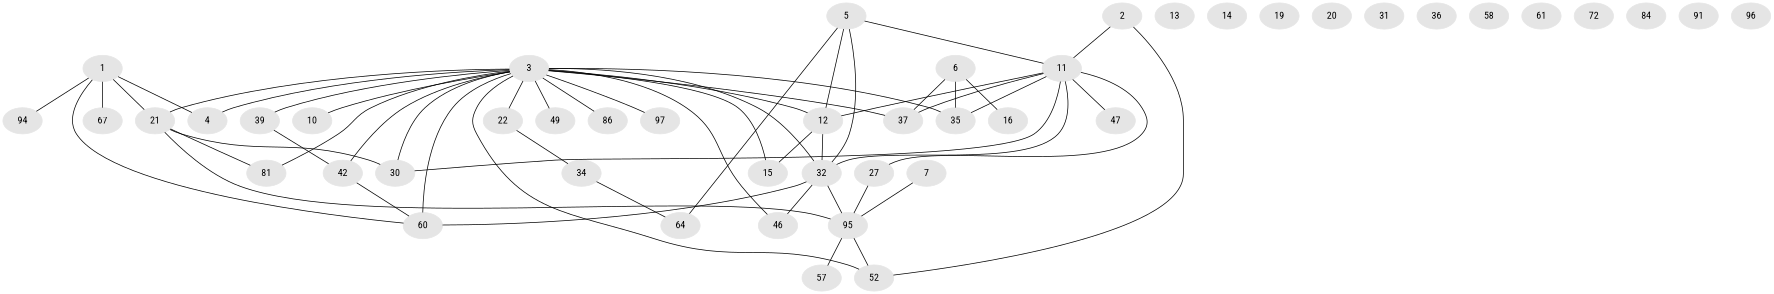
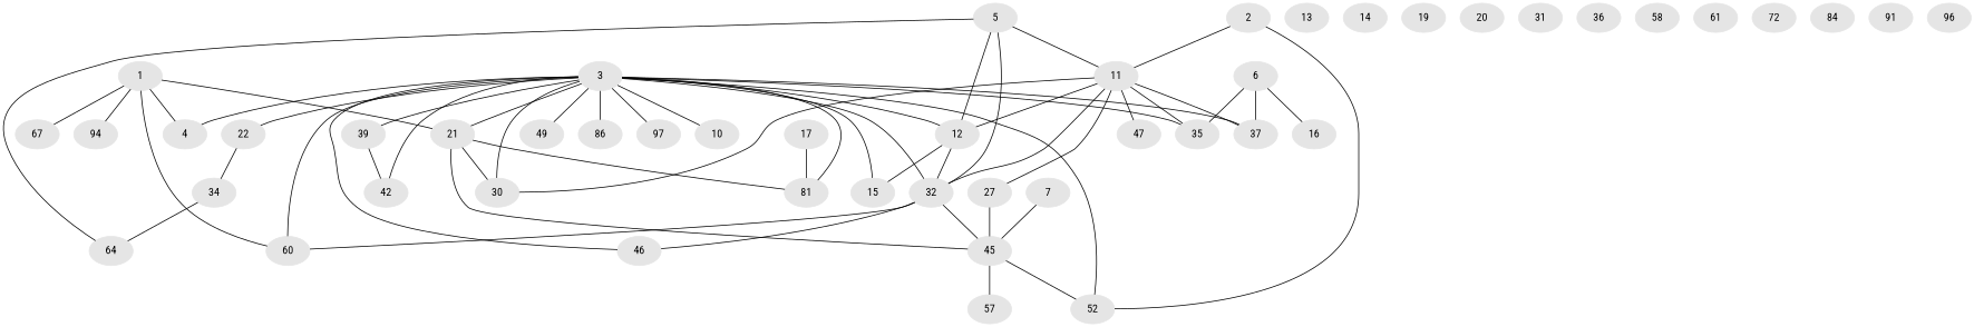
  graph {
    fontname="Roboto Condensed"
    node [color=gray90 fontname="Roboto Condensed" style=filled]
    edge [fontname="Roboto Condensed"]
    1 [super="+65"]
    21 [super="+55"]
    60
    67
    94
    4 [super="+82"]
    3 [super="+71+8"]
    52 [super="+66"]
    10
    12 [super="+63"]
    15
    22
    30
    32 [super="+53+59"]
    35 [super="+92"]
    37 [super="+50+68"]
    39 [super="+43+89"]
    42 [super="+95+69"]
    46 [super="+79"]
    49
    81
    86
    97
-   45 [super="+78+74" label=95]
+   45 [super="+78+74"]
    2 [super="+33+25"]
    11 [super="+26+18+24+75"]
    27 [super="+40"]
    47 [super="+73"]
    34 [super="+41"]
    5 [super="+56"]
    64
    6 [super="+9+80"]
    16
    57
    7
    13
    14
+   17
    19
    20
    31
    36
    58
    61
    72
    84
    91
    96
    1 -- 21
    1 -- 60
    1 -- 67
    1 -- 94
    1 -- 4
    21 -- 30
    21 -- 81
    21 -- 45
    3 -- 21
    3 -- 60 [weight=2]
    3 -- 4
    3 -- 52
    3 -- 10
    3 -- 12
    3 -- 15 [weight=2]
    3 -- 22
    3 -- 30
    3 -- 32
    3 -- 35
    3 -- 37
    3 -- 39
    3 -- 42
    3 -- 46
    3 -- 49
    3 -- 81
    3 -- 86 [weight=2]
    3 -- 97
    12 -- 15
    12 -- 32
    22 -- 34
    32 -- 60
    32 -- 46
    32 -- 45
    39 -- 42
-   42 -- 60
    45 -- 52
    45 -- 57
    2 -- 52
    2 -- 11
    11 -- 12
    11 -- 30
    11 -- 32
    11 -- 35
    11 -- 37
    11 -- 27
    11 -- 47 [weight=2]
    27 -- 45
    34 -- 64
    5 -- 12
    5 -- 32
    5 -- 11
    5 -- 64
    6 -- 35
    6 -- 37
    6 -- 16
    7 -- 45
+   17 -- 81
  }
